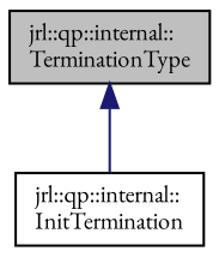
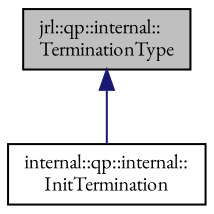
  digraph {
    fontname="EB Garamond"
    node [color=black fontname="EB Garamond" fontsize=10 shape=record style=filled]
    n1 [fillcolor=grey75 fontcolor=black height=0.2 label="jrl::qp::internal::\lTerminationType" width=0.4]
-   n2 [fillcolor=white height=0.2 label="jrl::qp::internal::\lInitTermination" width=0.4]
+   n2 [fillcolor=white height=0.2 label="internal::qp::internal::\lInitTermination" width=0.4]
    n1 -> n2 [color=midnightblue dir=back fontname="EB Garamond" fontsize=10 labelfontname=Helvetica labelfontsize=10 style=solid]
  }
